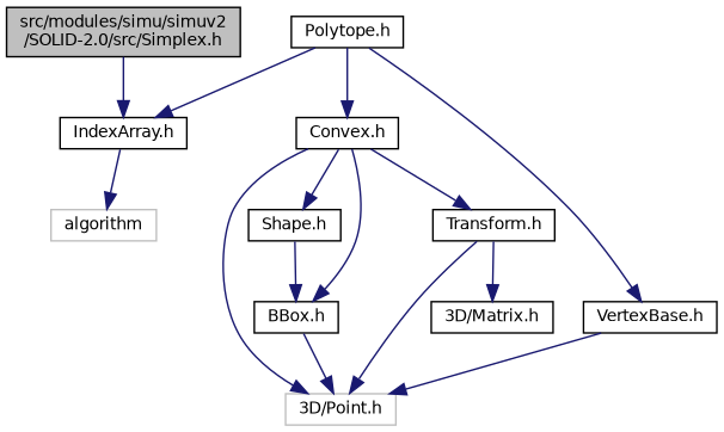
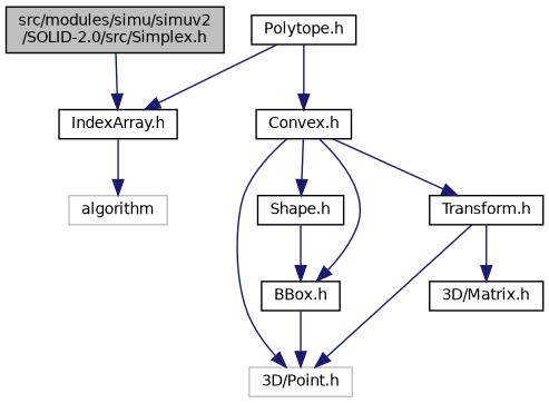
  digraph {
    node [color=black fillcolor=white fontname=Helvetica fontsize=10 shape=record style=filled]
    edge [color=midnightblue fontname=Helvetica fontsize=10 labelfontname=Helvetica labelfontsize=10 style=solid]
    n1 [fillcolor=grey75 fontcolor=black height=0.2 label="src/modules/simu/simuv2\l/SOLID-2.0/src/Simplex.h" width=0.4]
    n2 [height=0.2 label="IndexArray.h" width=0.4]
    n3 [height=0.2 label="Polytope.h" width=0.4]
    n4 [height=0.2 label="Convex.h" width=0.4]
-   n5 [height=0.2 label="VertexBase.h" width=0.4]
    n6 [color=grey75 height=0.2 label="3D/Point.h" width=0.4]
    n7 [height=0.2 label="Shape.h" width=0.4]
    n8 [height=0.2 label="BBox.h" width=0.4]
    n9 [height=0.2 label="Transform.h" width=0.4]
    n10 [color=grey75 height=0.2 label=algorithm width=0.4]
    n11 [height=0.2 label="3D/Matrix.h" width=0.4]
    n1 -> n2
    n2 -> n10
    n3 -> n2
    n3 -> n4
-   n3 -> n5
    n4 -> n6
    n4 -> n7
    n4 -> n8
    n4 -> n9
-   n5 -> n6
    n7 -> n8
    n8 -> n6
    n9 -> n6
    n9 -> n11
  }
